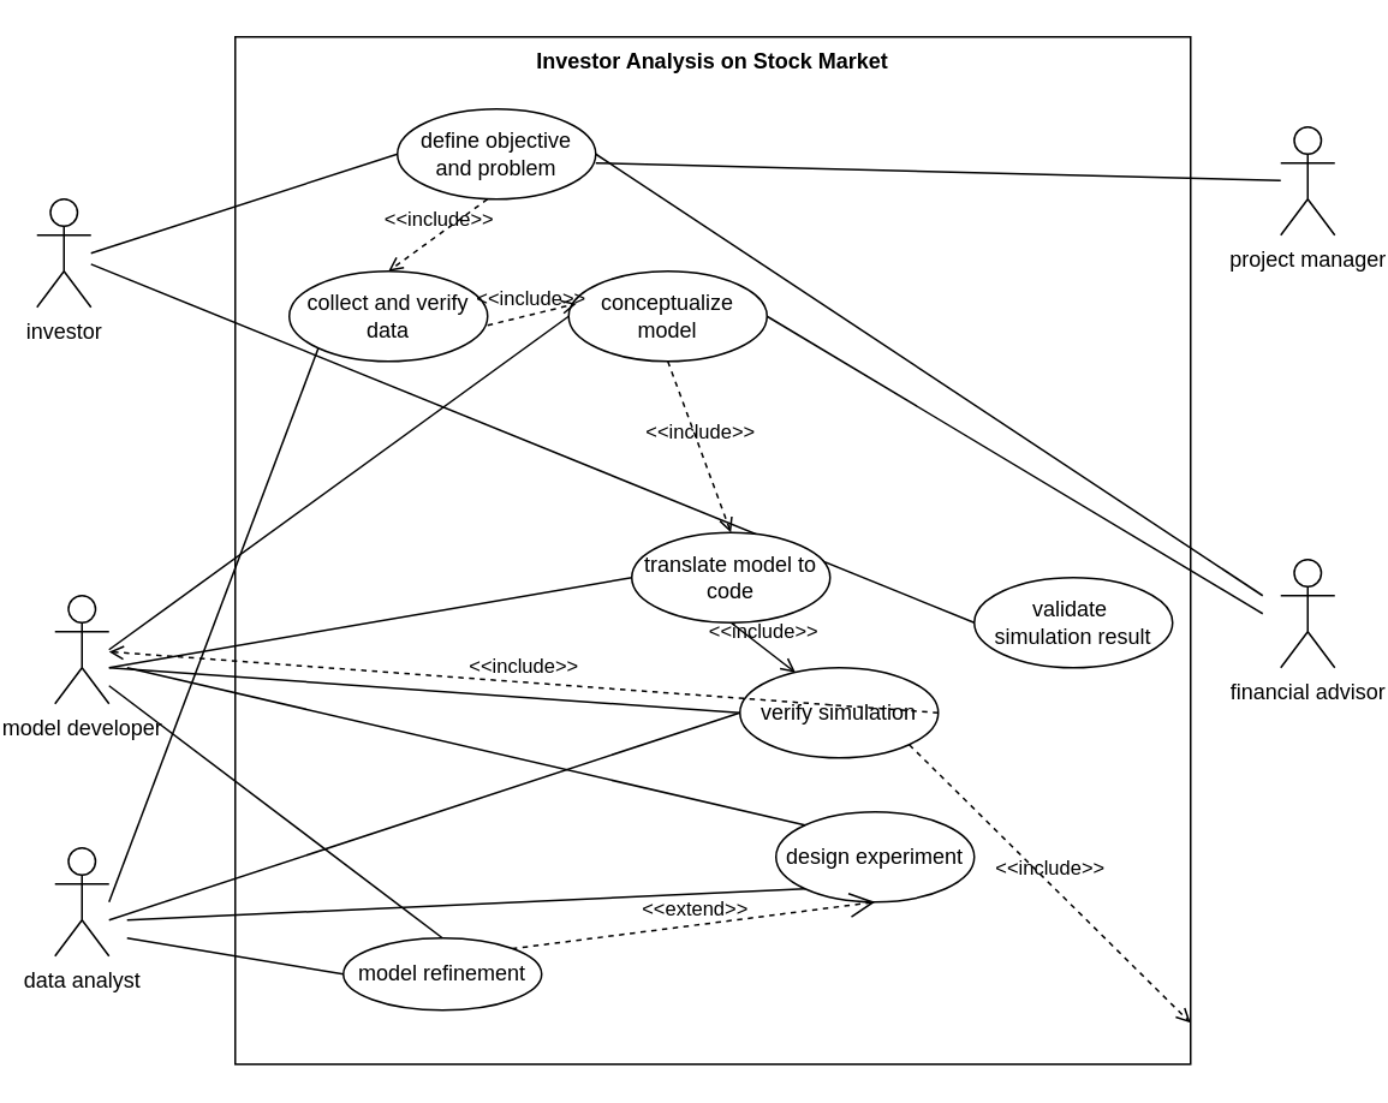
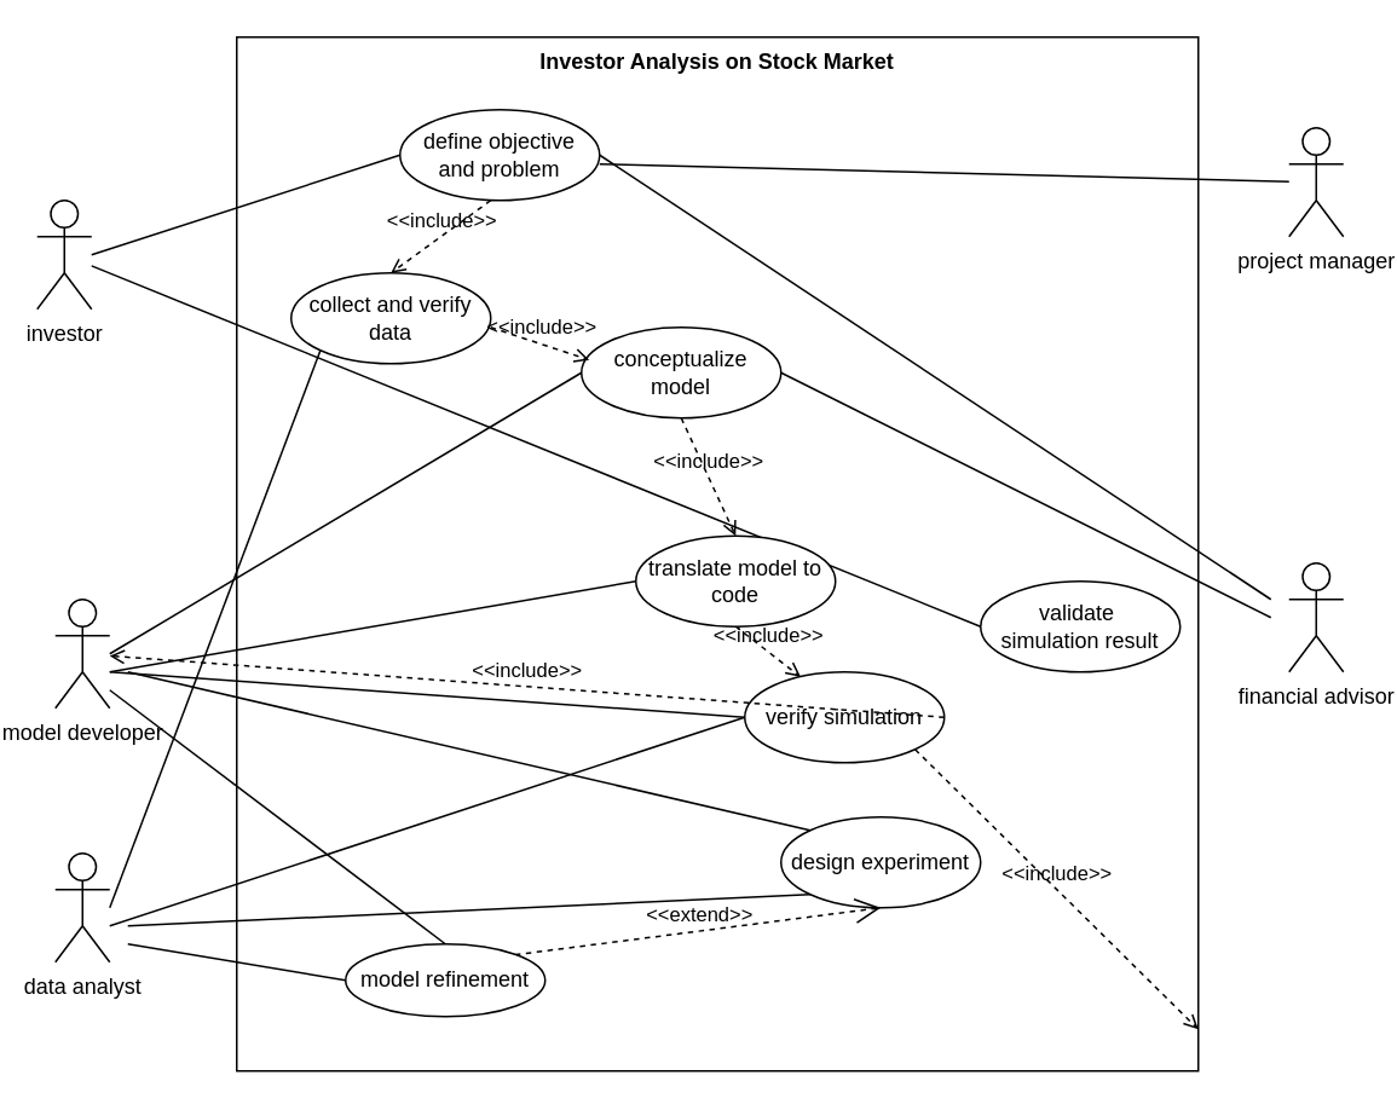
  <mxCell id="0" />
  <mxCell id="1" parent="0" />
  <mxCell id="2" value="Investor Analysis on Stock Market" style="shape=rect;html=1;verticalAlign=top;fontStyle=1;whiteSpace=wrap;align=center;fillColor=none;" vertex="1" parent="1"><mxGeometry x="130" y="20" width="530" height="570" as="geometry" /></mxCell>
  <mxCell id="3" value="investor" style="shape=umlActor;html=1;verticalLabelPosition=bottom;verticalAlign=top;align=center;" vertex="1" parent="1"><mxGeometry x="20" y="110" width="30" height="60" as="geometry" /></mxCell>
  <mxCell id="4" value="data analyst" style="shape=umlActor;html=1;verticalLabelPosition=bottom;verticalAlign=top;align=center;" vertex="1" parent="1"><mxGeometry x="30" y="470" width="30" height="60" as="geometry" /></mxCell>
  <mxCell id="5" value="model developer" style="shape=umlActor;html=1;verticalLabelPosition=bottom;verticalAlign=top;align=center;" vertex="1" parent="1"><mxGeometry x="30" y="330" width="30" height="60" as="geometry" /></mxCell>
  <mxCell id="6" value="financial advisor" style="shape=umlActor;html=1;verticalLabelPosition=bottom;verticalAlign=top;align=center;" vertex="1" parent="1"><mxGeometry x="710" y="310" width="30" height="60" as="geometry" /></mxCell>
  <mxCell id="7" value="project manager" style="shape=umlActor;html=1;verticalLabelPosition=bottom;verticalAlign=top;align=center;" vertex="1" parent="1"><mxGeometry x="710" y="70" width="30" height="60" as="geometry" /></mxCell>
  <mxCell id="8" value="validate&amp;nbsp;&lt;div&gt;simulation result&lt;/div&gt;" style="ellipse;whiteSpace=wrap;html=1;" vertex="1" parent="1"><mxGeometry x="540" y="320" width="110" height="50" as="geometry" /></mxCell>
  <mxCell id="9" value="" style="edgeStyle=none;html=1;endArrow=none;verticalAlign=bottom;rounded=0;entryX=0;entryY=0.5;entryDx=0;entryDy=0;" edge="1" parent="1" source="3" target="8"><mxGeometry width="160" relative="1" as="geometry"><mxPoint x="50" y="140" as="sourcePoint" /><mxPoint x="210" y="140" as="targetPoint" /></mxGeometry></mxCell>
  <mxCell id="10" value="define objective&lt;div&gt;and problem&lt;/div&gt;" style="ellipse;whiteSpace=wrap;html=1;" vertex="1" parent="1"><mxGeometry x="220" y="60" width="110" height="50" as="geometry" /></mxCell>
  <mxCell id="11" value="" style="edgeStyle=none;html=1;endArrow=none;verticalAlign=bottom;rounded=0;entryX=0;entryY=0.5;entryDx=0;entryDy=0;" edge="1" parent="1" target="10"><mxGeometry width="160" relative="1" as="geometry"><mxPoint x="50" y="140" as="sourcePoint" /><mxPoint x="210" y="140" as="targetPoint" /></mxGeometry></mxCell>
  <mxCell id="12" value="" style="edgeStyle=none;html=1;endArrow=none;verticalAlign=bottom;rounded=0;exitX=1;exitY=0.5;exitDx=0;exitDy=0;" edge="1" parent="1" source="10"><mxGeometry width="160" relative="1" as="geometry"><mxPoint x="540" y="140" as="sourcePoint" /><mxPoint x="700" y="330" as="targetPoint" /></mxGeometry></mxCell>
  <mxCell id="13" value="" style="edgeStyle=none;html=1;endArrow=none;verticalAlign=bottom;rounded=0;" edge="1" parent="1" target="7"><mxGeometry width="160" relative="1" as="geometry"><mxPoint x="330" y="90" as="sourcePoint" /><mxPoint x="720" y="480" as="targetPoint" /></mxGeometry></mxCell>
  <mxCell id="14" value="collect and verify&lt;div&gt;data&lt;/div&gt;" style="ellipse;whiteSpace=wrap;html=1;" vertex="1" parent="1"><mxGeometry x="160" y="150" width="110" height="50" as="geometry" /></mxCell>
  <mxCell id="15" value="" style="edgeStyle=none;html=1;endArrow=none;verticalAlign=bottom;rounded=0;entryX=0;entryY=1;entryDx=0;entryDy=0;" edge="1" parent="1" target="14"><mxGeometry width="160" relative="1" as="geometry"><mxPoint x="60" y="500" as="sourcePoint" /><mxPoint x="220" y="500" as="targetPoint" /></mxGeometry></mxCell>
  <mxCell id="16" value="&amp;lt;&amp;lt;include&amp;gt;&amp;gt;" style="edgeStyle=none;html=1;endArrow=open;verticalAlign=bottom;dashed=1;labelBackgroundColor=none;rounded=0;entryX=0.5;entryY=0;entryDx=0;entryDy=0;" edge="1" parent="1" target="14"><mxGeometry width="160" relative="1" as="geometry"><mxPoint x="270" y="110" as="sourcePoint" /><mxPoint x="430" y="110" as="targetPoint" /></mxGeometry></mxCell>
- <mxCell id="17" value="conceptualize model" style="ellipse;whiteSpace=wrap;html=1;" vertex="1" parent="1"><mxGeometry x="315" y="150" width="110" height="50" as="geometry" /></mxCell>
+ <mxCell id="17" value="conceptualize model" style="ellipse;whiteSpace=wrap;html=1;" vertex="1" parent="1"><mxGeometry x="320" y="180" width="110" height="50" as="geometry" /></mxCell>
  <mxCell id="18" value="" style="edgeStyle=none;html=1;endArrow=none;verticalAlign=bottom;rounded=0;entryX=0;entryY=0.5;entryDx=0;entryDy=0;" edge="1" parent="1" target="17"><mxGeometry width="160" relative="1" as="geometry"><mxPoint x="60" y="360" as="sourcePoint" /><mxPoint x="220" y="360" as="targetPoint" /></mxGeometry></mxCell>
  <mxCell id="19" value="" style="edgeStyle=none;html=1;endArrow=none;verticalAlign=bottom;rounded=0;exitX=1;exitY=0.5;exitDx=0;exitDy=0;" edge="1" parent="1" source="17"><mxGeometry width="160" relative="1" as="geometry"><mxPoint x="400" y="200" as="sourcePoint" /><mxPoint x="700" y="340" as="targetPoint" /></mxGeometry></mxCell>
  <mxCell id="20" value="&amp;lt;&amp;lt;include&amp;gt;&amp;gt;" style="edgeStyle=none;html=1;endArrow=open;verticalAlign=bottom;dashed=1;labelBackgroundColor=none;rounded=0;entryX=0.039;entryY=0.36;entryDx=0;entryDy=0;entryPerimeter=0;" edge="1" parent="1" target="17"><mxGeometry width="160" relative="1" as="geometry"><mxPoint x="270" y="180" as="sourcePoint" /><mxPoint x="430" y="180" as="targetPoint" /></mxGeometry></mxCell>
  <mxCell id="21" value="translate model to code" style="ellipse;whiteSpace=wrap;html=1;" vertex="1" parent="1"><mxGeometry x="350" y="295" width="110" height="50" as="geometry" /></mxCell>
  <mxCell id="22" value="" style="edgeStyle=none;html=1;endArrow=none;verticalAlign=bottom;rounded=0;entryX=0;entryY=0.5;entryDx=0;entryDy=0;" edge="1" parent="1" target="21"><mxGeometry width="160" relative="1" as="geometry"><mxPoint x="60" y="370" as="sourcePoint" /><mxPoint x="220" y="370" as="targetPoint" /></mxGeometry></mxCell>
  <mxCell id="23" value="&amp;lt;&amp;lt;include&amp;gt;&amp;gt;" style="edgeStyle=none;html=1;endArrow=open;verticalAlign=bottom;dashed=1;labelBackgroundColor=none;rounded=0;entryX=0.5;entryY=0;entryDx=0;entryDy=0;exitX=0.5;exitY=1;exitDx=0;exitDy=0;" edge="1" parent="1" source="17" target="21"><mxGeometry width="160" relative="1" as="geometry"><mxPoint x="350" y="250" as="sourcePoint" /><mxPoint x="510" y="250" as="targetPoint" /></mxGeometry></mxCell>
  <mxCell id="24" value="verify simulation" style="ellipse;whiteSpace=wrap;html=1;" vertex="1" parent="1"><mxGeometry x="410" y="370" width="110" height="50" as="geometry" /></mxCell>
  <mxCell id="25" value="" style="edgeStyle=none;html=1;endArrow=none;verticalAlign=bottom;rounded=0;entryX=0;entryY=0.5;entryDx=0;entryDy=0;" edge="1" parent="1" target="24"><mxGeometry width="160" relative="1" as="geometry"><mxPoint x="60" y="370" as="sourcePoint" /><mxPoint x="220" y="370" as="targetPoint" /></mxGeometry></mxCell>
  <mxCell id="26" value="" style="edgeStyle=none;html=1;endArrow=none;verticalAlign=bottom;rounded=0;entryX=0;entryY=0.5;entryDx=0;entryDy=0;" edge="1" parent="1" target="24"><mxGeometry width="160" relative="1" as="geometry"><mxPoint x="60" y="510" as="sourcePoint" /><mxPoint x="220" y="510" as="targetPoint" /></mxGeometry></mxCell>
- <mxCell id="27" value="&amp;lt;&amp;lt;include&amp;gt;&amp;gt;" style="edgeStyle=none;html=1;endArrow=open;verticalAlign=bottom;dashed=0;labelBackgroundColor=none;rounded=0;entryX=0.28;entryY=0.054;entryDx=0;entryDy=0;entryPerimeter=0;exitX=0.5;exitY=1;exitDx=0;exitDy=0;" edge="1" parent="1" source="21" target="24"><mxGeometry width="160" relative="1" as="geometry"><mxPoint x="340" y="360" as="sourcePoint" /><mxPoint x="500" y="360" as="targetPoint" /></mxGeometry></mxCell>
+ <mxCell id="27" value="&amp;lt;&amp;lt;include&amp;gt;&amp;gt;" style="edgeStyle=none;html=1;endArrow=open;verticalAlign=bottom;dashed=1;labelBackgroundColor=none;rounded=0;entryX=0.28;entryY=0.054;entryDx=0;entryDy=0;entryPerimeter=0;exitX=0.5;exitY=1;exitDx=0;exitDy=0;" edge="1" parent="1" source="21" target="24"><mxGeometry width="160" relative="1" as="geometry"><mxPoint x="340" y="360" as="sourcePoint" /><mxPoint x="500" y="360" as="targetPoint" /></mxGeometry></mxCell>
  <mxCell id="28" value="&amp;lt;&amp;lt;include&amp;gt;&amp;gt;" style="edgeStyle=none;html=1;endArrow=open;verticalAlign=bottom;dashed=1;labelBackgroundColor=none;rounded=0;exitX=1;exitY=0.5;exitDx=0;exitDy=0;" edge="1" parent="1" source="24" target="5"><mxGeometry width="160" relative="1" as="geometry"><mxPoint x="320" y="440" as="sourcePoint" /><mxPoint x="480" y="440" as="targetPoint" /></mxGeometry></mxCell>
  <mxCell id="29" value="design experiment" style="ellipse;whiteSpace=wrap;html=1;" vertex="1" parent="1"><mxGeometry x="430" y="450" width="110" height="50" as="geometry" /></mxCell>
  <mxCell id="30" value="" style="edgeStyle=none;html=1;endArrow=none;verticalAlign=bottom;rounded=0;entryX=0;entryY=0;entryDx=0;entryDy=0;" edge="1" parent="1" target="29"><mxGeometry width="160" relative="1" as="geometry"><mxPoint x="70" y="370" as="sourcePoint" /><mxPoint x="230" y="370" as="targetPoint" /></mxGeometry></mxCell>
  <mxCell id="31" value="" style="edgeStyle=none;html=1;endArrow=none;verticalAlign=bottom;rounded=0;entryX=0;entryY=1;entryDx=0;entryDy=0;" edge="1" parent="1" target="29"><mxGeometry width="160" relative="1" as="geometry"><mxPoint x="70" y="510" as="sourcePoint" /><mxPoint x="230" y="510" as="targetPoint" /></mxGeometry></mxCell>
  <mxCell id="32" value="model refinement" style="ellipse;whiteSpace=wrap;html=1;" vertex="1" parent="1"><mxGeometry x="190" y="520" width="110" height="40" as="geometry" /></mxCell>
  <mxCell id="33" value="&amp;lt;&amp;lt;extend&amp;gt;&amp;gt;" style="edgeStyle=none;html=1;startArrow=open;endArrow=none;startSize=12;verticalAlign=bottom;dashed=1;labelBackgroundColor=none;rounded=0;entryX=1;entryY=0;entryDx=0;entryDy=0;exitX=0.5;exitY=1;exitDx=0;exitDy=0;" edge="1" parent="1" source="29" target="32"><mxGeometry width="160" relative="1" as="geometry"><mxPoint x="480" y="550" as="sourcePoint" /><mxPoint x="640" y="550" as="targetPoint" /></mxGeometry></mxCell>
  <mxCell id="34" value="&amp;lt;&amp;lt;include&amp;gt;&amp;gt;" style="edgeStyle=none;html=1;endArrow=open;verticalAlign=bottom;dashed=1;labelBackgroundColor=none;rounded=0;exitX=1;exitY=1;exitDx=0;exitDy=0;" edge="1" parent="1" source="24" target="2"><mxGeometry width="160" relative="1" as="geometry"><mxPoint x="410" y="510" as="sourcePoint" /><mxPoint x="570" y="510" as="targetPoint" /></mxGeometry></mxCell>
  <mxCell id="35" value="" style="edgeStyle=none;html=1;endArrow=none;verticalAlign=bottom;rounded=0;entryX=0.5;entryY=0;entryDx=0;entryDy=0;" edge="1" parent="1" target="32"><mxGeometry width="160" relative="1" as="geometry"><mxPoint x="60" y="380" as="sourcePoint" /><mxPoint x="220" y="380" as="targetPoint" /></mxGeometry></mxCell>
  <mxCell id="36" value="" style="edgeStyle=none;html=1;endArrow=none;verticalAlign=bottom;rounded=0;entryX=0;entryY=0.5;entryDx=0;entryDy=0;" edge="1" parent="1" target="32"><mxGeometry width="160" relative="1" as="geometry"><mxPoint x="70" y="520" as="sourcePoint" /><mxPoint x="230" y="520" as="targetPoint" /></mxGeometry></mxCell>
